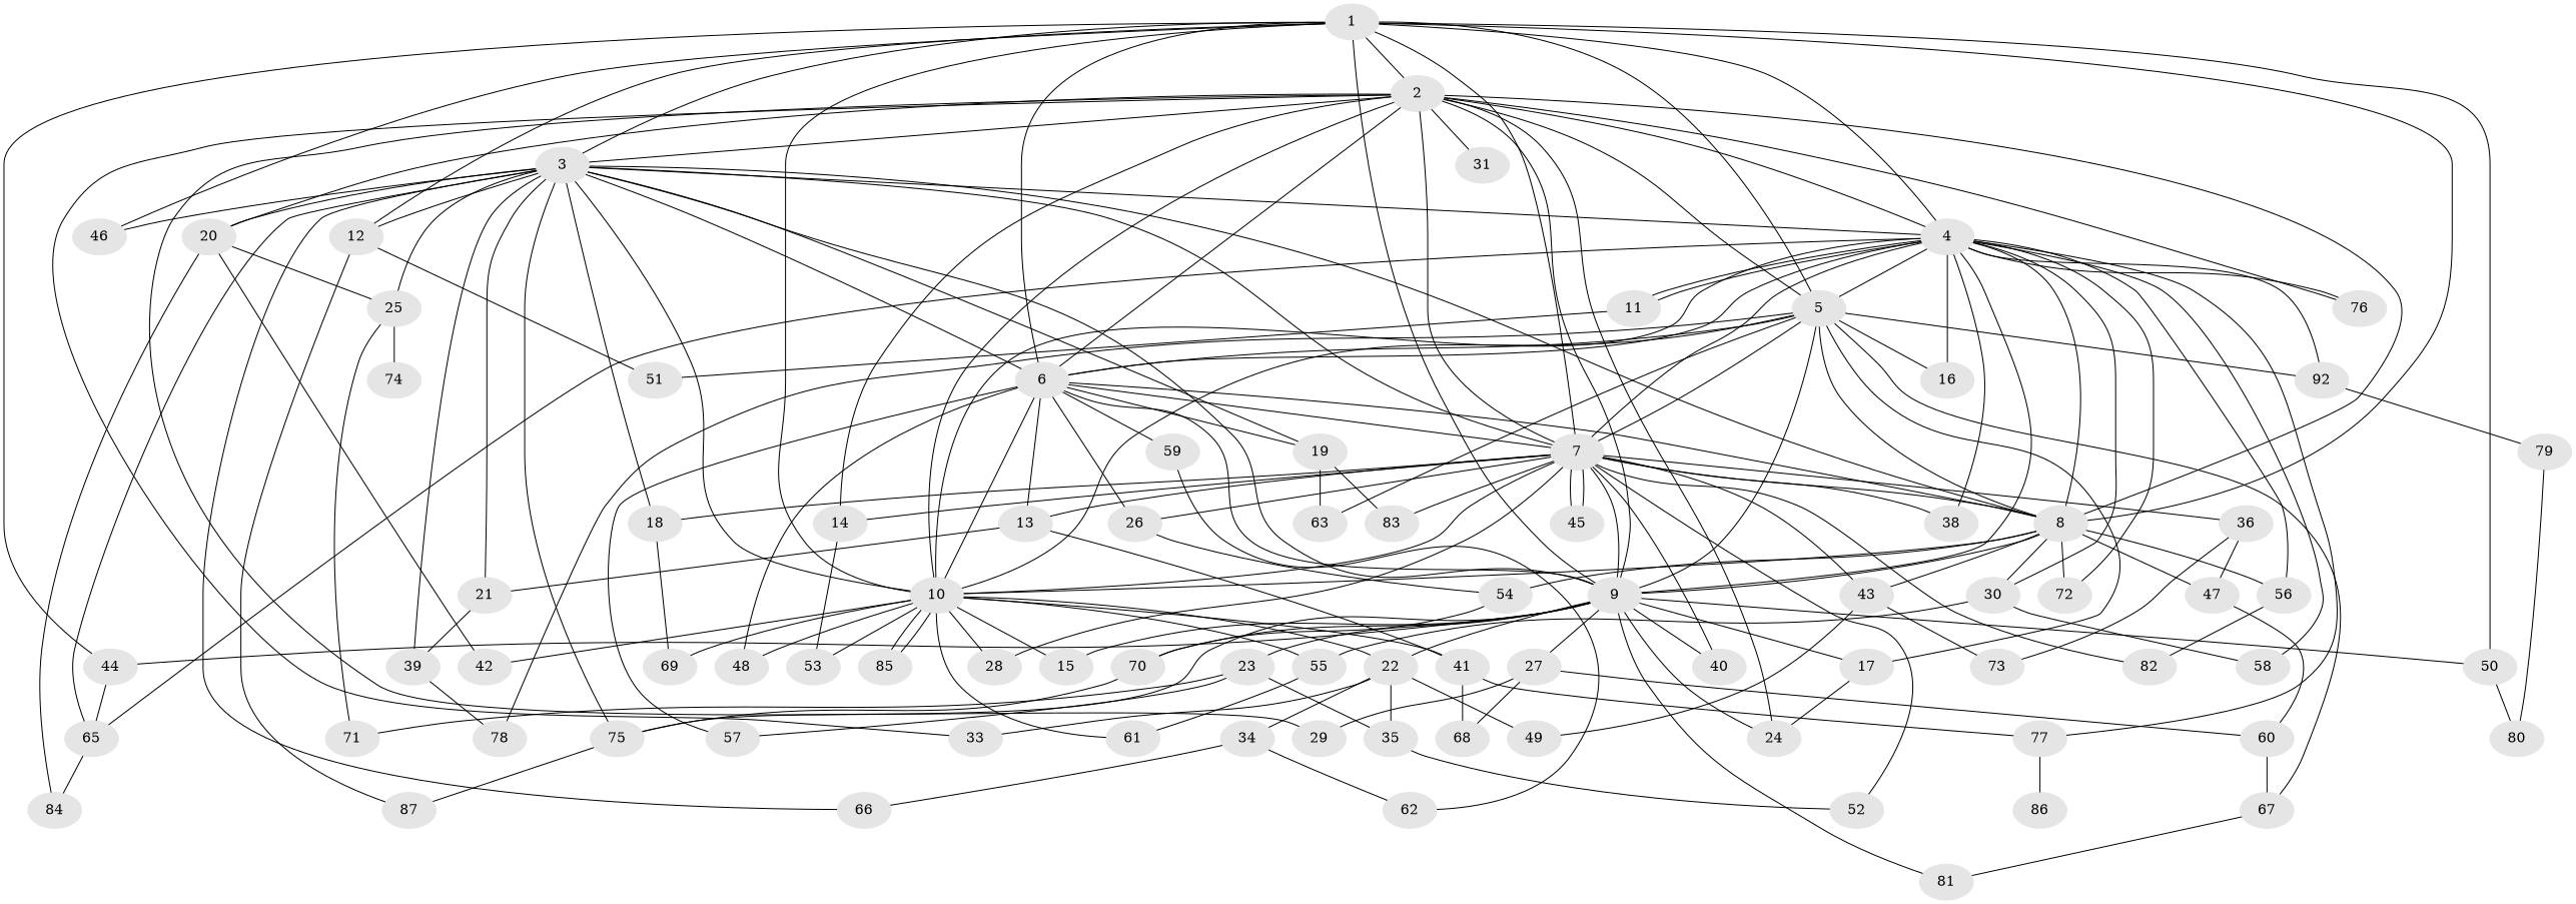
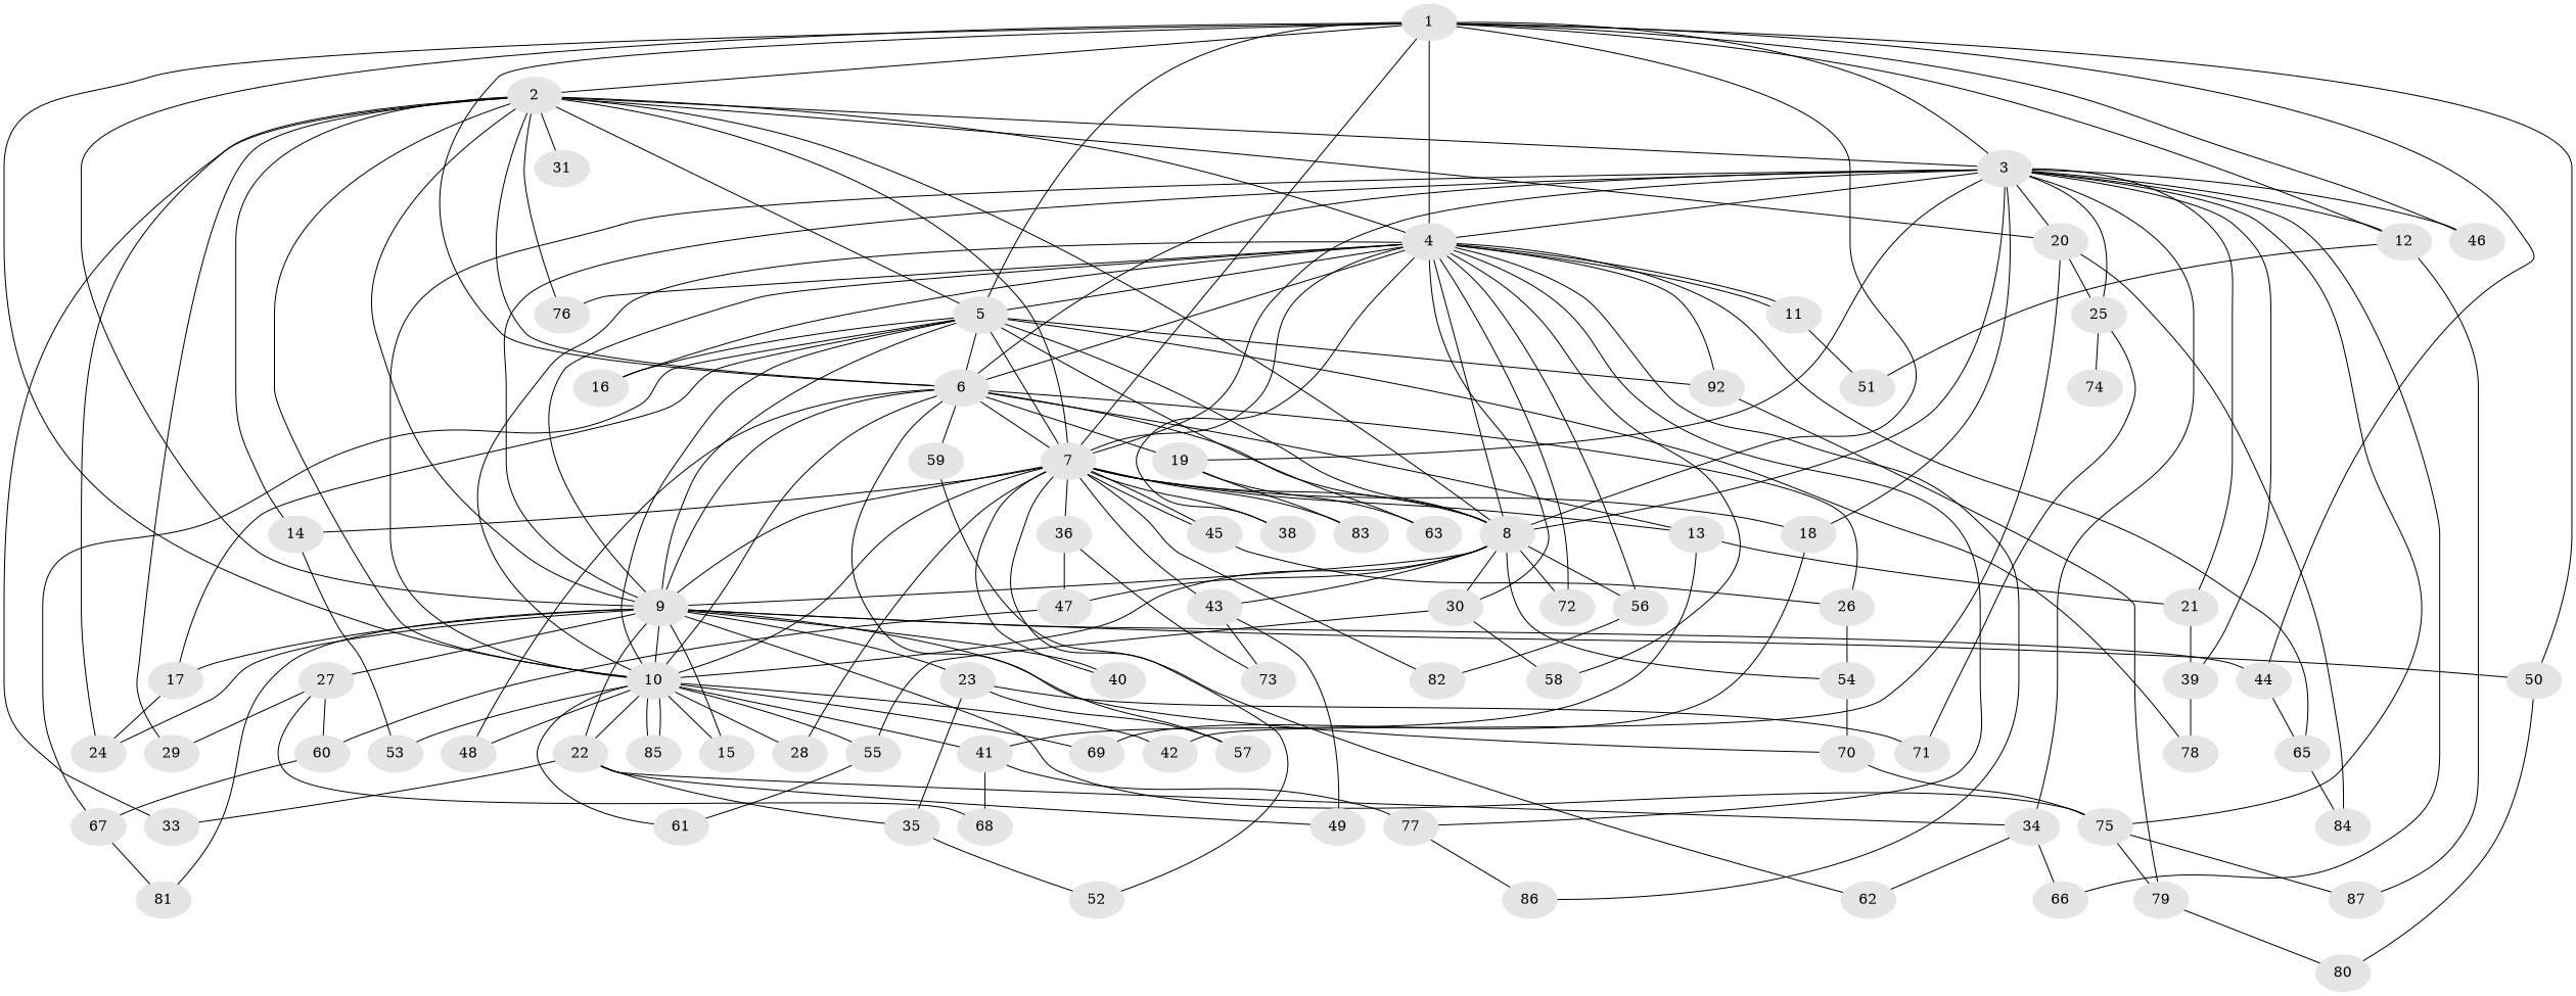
  graph {
    node [color=gray90 style=filled]
    1
    2
    3
    4
    5
    6
    7
    8
    9
    10
    12
    44
    46
    50
    14
    20
    24
    29
    31
    33
    76
    18
    19
    21
    25
    34
    39
    66
    75
    11
    16
    30
    n33 [label=92]
    38
    56
    58
    65
    72
    77
    86
    17
    63
    67
    78
    59
    13
    26
    48
    57
    28
    36
    40
    43
    45
    52
    82
    83
    47
    54
    23
    27
    15
    22
    70
    81
    41
    42
    53
    55
    61
    69
    85
    51
    87
    80
    62
    84
    35
    71
    74
    60
    68
    79
    73
    49
    1 -- 2
    1 -- 3
    1 -- 4
    1 -- 5
    1 -- 6
    1 -- 7
    1 -- 8
    1 -- 9
    1 -- 10
    1 -- 12
    1 -- 44
    1 -- 46
    1 -- 50
    2 -- 3
    2 -- 4
    2 -- 5
    2 -- 6
    2 -- 7
    2 -- 8
    2 -- 9
    2 -- 10
    2 -- 14
    2 -- 20
    2 -- 24
    2 -- 29
    2 -- 31
    2 -- 33
    2 -- 76
    3 -- 4
    3 -- 6
    3 -- 7
    3 -- 8
    3 -- 9
    3 -- 10
    3 -- 12
    3 -- 46
    3 -- 20
    3 -- 18
    3 -- 19
    3 -- 21
    3 -- 25
-   3 -- 65
+   3 -- 34
    3 -- 39
    3 -- 66
    3 -- 75
    4 -- 5
    4 -- 6
    4 -- 7
    4 -- 8
    4 -- 9
    4 -- 10
    4 -- 76
    4 -- 11
    4 -- 11
    4 -- 16
    4 -- 30
    4 -- n33
    4 -- 38
    4 -- 56
    4 -- 58
    4 -- 65
    4 -- 72
    4 -- 77
+   4 -- 86
    5 -- 6
    5 -- 7
    5 -- 8
    5 -- 9
    5 -- 10
    5 -- 16
    5 -- n33
    5 -- 17
    5 -- 63
    5 -- 67
    5 -- 78
    6 -- 7
    6 -- 8
    6 -- 9
    6 -- 10
    6 -- 19
    6 -- 59
    6 -- 13
    6 -- 26
    6 -- 48
    6 -- 57
    7 -- 8
    7 -- 9
    7 -- 10
    7 -- 14
    7 -- 18
    7 -- 38
    7 -- 13
-   7 -- 26
+   45 -- 26
    7 -- 28
    7 -- 36
    7 -- 40
    7 -- 43
    7 -- 45
    7 -- 45
    7 -- 52
    7 -- 82
    7 -- 83
    8 -- 9
    8 -- 10
    8 -- 30
    8 -- 56
    8 -- 72
    8 -- 43
    8 -- 47
    8 -- 54
+   9 -- 10
    9 -- 44
    9 -- 50
    9 -- 24
    9 -- 75
    9 -- 17
    9 -- 40
    9 -- 23
    9 -- 27
    9 -- 15
    9 -- 22
    9 -- 70
    9 -- 81
    10 -- 48
    10 -- 28
    10 -- 15
    10 -- 22
    10 -- 41
    10 -- 42
    10 -- 53
    10 -- 55
    10 -- 61
    10 -- 69
    10 -- 85
    10 -- 85
    12 -- 51
    12 -- 87
    44 -- 65
    50 -- 80
    14 -- 53
    20 -- 25
    20 -- 42
    20 -- 84
    18 -- 69
    19 -- 63
    19 -- 83
    21 -- 39
    25 -- 71
    25 -- 74
    34 -- 66
    34 -- 62
    39 -- 78
    75 -- 87
+   75 -- 79
    11 -- 51
    30 -- 58
    30 -- 55
    n33 -- 79
    56 -- 82
    65 -- 84
    77 -- 86
    17 -- 24
    67 -- 81
    59 -- 62
    13 -- 21
    13 -- 41
    26 -- 54
    36 -- 47
    36 -- 73
    43 -- 73
    43 -- 49
    47 -- 60
    54 -- 70
    23 -- 57
    23 -- 35
    23 -- 71
    27 -- 29
    27 -- 60
    27 -- 68
    22 -- 33
    22 -- 34
    22 -- 35
    22 -- 49
    70 -- 75
    41 -- 77
    41 -- 68
    55 -- 61
    35 -- 52
    60 -- 67
    79 -- 80
  }
